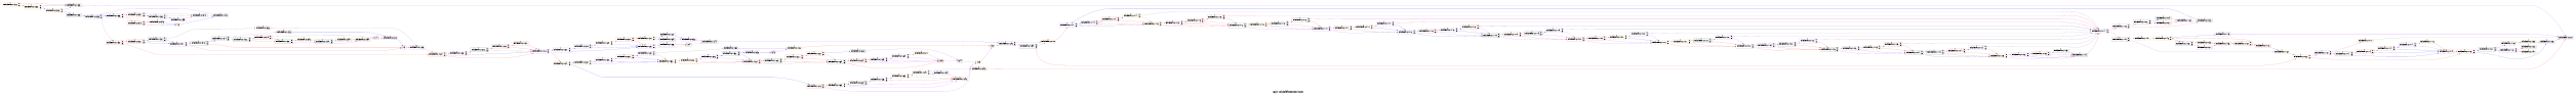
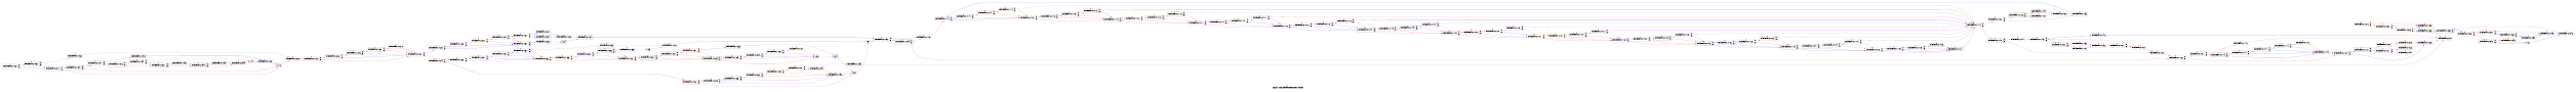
  digraph {
    label="CFG for 'xmlSchemaParseRestriction' function"
    rankdir=LR
    node [color=purple shape=record]
    edge [color=red tailport=s0]
    n1 [color=darkorange label="{xmlschemas.c:11518:|{<s0>T|<s1>F}}"]
    n2 [color=red label="{xmlschemas.c:11526:}"]
    n3 [color=darkorange label="{xmlschemas.c:11525:|{<s0>T|<s1>F}}"]
    n4 [label="{xmlschemas.c:11807:}"]
    n5 [color=darkorange label="{xmlschemas.c:11525:|{<s0>T|<s1>F}}"]
    n6 [color=black label="{xmlschemas.c:11528:}"]
    n7 [label="{xmlschemas.c:11535:|{<s0>T|<s1>F}}"]
    n8 [label="{xmlschemas.c:11536:|{<s0>T|<s1>F}}"]
-   n9 [color=red label="{xmlschemas.c:11551:|{<s0>T|<s1>F}}"]
    n10 [color=red label="{xmlschemas.c:11537:|{<s0>T|<s1>F}}"]
    n11 [color=red label="{xmlschemas.c:11542:|{<s0>T|<s1>F}}"]
    n12 [color=red label="{xmlschemas.c:11567:|{<s0>T|<s1>F}}"]
    n13 [color=red label="{xmlschemas.c:11607:|{<s0>T|<s1>F}}"]
    n14 [label="{xmlschemas.c:11542:}"]
    n15 [label="{xmlschemas.c:11538:|{<s0>T|<s1>F}}"]
    n16 [color=darkorange label="{xmlschemas.c:11543:}"]
    n17 [color=darkorange label="{%62}"]
    n18 [color=black label="{xmlschemas.c:11567:|{<s0>T|<s1>F}}"]
    n19 [label="{xmlschemas.c:11571:|{<s0>T|<s1>F}}"]
    n20 [label="{xmlschemas.c:11608:|{<s0>T|<s1>F}}"]
    n21 [label="{xmlschemas.c:11616:|{<s0>T|<s1>F}}"]
    n22 [label="{xmlschemas.c:11546:}"]
    n23 [label="{xmlschemas.c:11539:}"]
    n24 [color=red label="{xmlschemas.c:11568:}"]
    n25 [color=black label="{xmlschemas.c:11572:|{<s0>T|<s1>F}}"]
    n26 [label="{%148}"]
    n27 [color=black label="{xmlschemas.c:11608:|{<s0>T|<s1>F}}"]
    n28 [label="{xmlschemas.c:11620:|{<s0>T|<s1>F}}"]
    n29 [color=darkorange label="{xmlschemas.c:11644:|{<s0>T|<s1>F}}"]
    n30 [label="{xmlschemas.c:11603:}"]
    n31 [color=black label="{xmlschemas.c:11574:|{<s0>T|<s1>F}}"]
    n32 [color=red label="{xmlschemas.c:11575:}"]
    n33 [color=black label="{xmlschemas.c:11578:|{<s0>T|<s1>F}}"]
    n34 [label="{xmlschemas.c:11602:}"]
    n35 [color=red label="{xmlschemas.c:11579:|{<s0>T|<s1>F}}"]
    n36 [color=black label="{xmlschemas.c:11581:|{<s0>T|<s1>F}}"]
    n37 [color=red label="{%147}"]
    n38 [color=darkorange label="{xmlschemas.c:11596:}"]
    n39 [color=black label="{xmlschemas.c:11597:|{<s0>T|<s1>F}}"]
    n40 [color=red label="{xmlschemas.c:11597:}"]
    n41 [color=red label="{xmlschemas.c:11599:}"]
    n42 [color=red label="{xmlschemas.c:11608:|{<s0>T|<s1>F}}"]
    n43 [label="{xmlschemas.c:11620:|{<s0>T|<s1>F}}"]
    n44 [label="{xmlschemas.c:11637:|{<s0>T|<s1>F}}"]
    n45 [color=darkorange label="{xmlschemas.c:11651:|{<s0>T|<s1>F}}"]
    n46 [color=red label="{xmlschemas.c:11678:|{<s0>T|<s1>F}}"]
    n47 [color=red label="{xmlschemas.c:11612:}"]
    n48 [color=darkorange label="{xmlschemas.c:11620:|{<s0>T|<s1>F}}"]
    n49 [label="{xmlschemas.c:11638:}"]
    n50 [color=black label="{%224}"]
    n51 [label="{xmlschemas.c:11651:|{<s0>T|<s1>F}}"]
    n52 [color=darkorange label="{xmlschemas.c:11656:|{<s0>T|<s1>F}}"]
    n53 [color=darkorange label="{xmlschemas.c:11685:|{<s0>T|<s1>F}}"]
    n54 [color=darkorange label="{%380}"]
    n55 [color=red label="{xmlschemas.c:11620:|{<s0>T|<s1>F}}"]
    n56 [color=black label="{xmlschemas.c:11644:}"]
    n57 [color=darkorange label="{xmlschemas.c:11621:|{<s0>T|<s1>F}}"]
    n58 [label="{xmlschemas.c:11627:}"]
    n59 [color=black label="{xmlschemas.c:11634:}"]
    n60 [label="{xmlschemas.c:11636:}"]
    n61 [label="{xmlschemas.c:11698:|{<s0>T|<s1>F}}"]
    n62 [color=darkorange label="{xmlschemas.c:11700:}"]
    n63 [color=black label="{xmlschemas.c:11699:|{<s0>T|<s1>F}}"]
    n64 [label="{xmlschemas.c:11714:|{<s0>T|<s1>F}}"]
    n65 [color=darkorange label="{xmlschemas.c:11763:|{<s0>T|<s1>F}}"]
    n66 [color=red label="{xmlschemas.c:11651:|{<s0>T|<s1>F}}"]
    n67 [color=darkorange label="{xmlschemas.c:11656:|{<s0>T|<s1>F}}"]
    n68 [color=red label="{xmlschemas.c:11661:|{<s0>T|<s1>F}}"]
    n69 [color=black label="{xmlschemas.c:11685:|{<s0>T|<s1>F}}"]
    n70 [color=red label="{xmlschemas.c:11696:}"]
    n71 [color=darkorange label="{%381}"]
    n72 [label="{xmlschemas.c:11651:|{<s0>T|<s1>F}}"]
    n73 [label="{xmlschemas.c:11656:|{<s0>T|<s1>F}}"]
    n74 [color=black label="{xmlschemas.c:11661:|{<s0>T|<s1>F}}"]
    n75 [color=black label="{xmlschemas.c:11669:|{<s0>T|<s1>F}}"]
    n76 [label="{xmlschemas.c:11653:}"]
    n77 [color=darkorange label="{xmlschemas.c:11678:}"]
    n78 [color=black label="{xmlschemas.c:11656:|{<s0>T|<s1>F}}"]
    n79 [color=red label="{xmlschemas.c:11661:|{<s0>T|<s1>F}}"]
    n80 [color=red label="{xmlschemas.c:11669:|{<s0>T|<s1>F}}"]
    n81 [color=red label="{%343}"]
    n82 [label="{xmlschemas.c:11658:}"]
    n83 [label="{%345}"]
    n84 [color=red label="{xmlschemas.c:11661:|{<s0>T|<s1>F}}"]
    n85 [label="{xmlschemas.c:11669:|{<s0>T|<s1>F}}"]
    n86 [color=black label="{%344}"]
    n87 [color=black label="{xmlschemas.c:11663:}"]
    n88 [label="{xmlschemas.c:11669:|{<s0>T|<s1>F}}"]
    n89 [color=darkorange label="{xmlschemas.c:11671:}"]
    n90 [label="{xmlschemas.c:11685:|{<s0>T|<s1>F}}"]
    n91 [color=darkorange label="{xmlschemas.c:11685:|{<s0>T|<s1>F}}"]
    n92 [color=darkorange label="{xmlschemas.c:11691:|{<s0>T|<s1>F}}"]
    n93 [color=red label="{xmlschemas.c:11693:}"]
    n94 [label="{xmlschemas.c:11694:}"]
    n95 [label="{xmlschemas.c:11714:|{<s0>T|<s1>F}}"]
    n96 [color=darkorange label="{xmlschemas.c:11715:|{<s0>T|<s1>F}}"]
    n97 [label="{xmlschemas.c:11767:|{<s0>T|<s1>F}}"]
    n98 [color=red label="{xmlschemas.c:11780:|{<s0>T|<s1>F}}"]
    n99 [color=darkorange label="{xmlschemas.c:11770:}"]
    n100 [color=black label="{xmlschemas.c:11774:|{<s0>T|<s1>F}}"]
    n101 [color=black label="{xmlschemas.c:11781:|{<s0>T|<s1>F}}"]
    n102 [label="{xmlschemas.c:11806:}"]
    n103 [color=red label="{xmlschemas.c:11714:|{<s0>T|<s1>F}}"]
    n104 [label="{xmlschemas.c:11715:|{<s0>T|<s1>F}}"]
    n105 [color=black label="{xmlschemas.c:11716:|{<s0>T|<s1>F}}"]
    n106 [color=darkorange label="{xmlschemas.c:11714:|{<s0>T|<s1>F}}"]
    n107 [color=red label="{xmlschemas.c:11715:|{<s0>T|<s1>F}}"]
    n108 [color=darkorange label="{xmlschemas.c:11716:|{<s0>T|<s1>F}}"]
    n109 [label="{xmlschemas.c:11717:|{<s0>T|<s1>F}}"]
    n110 [label="{xmlschemas.c:11714:|{<s0>T|<s1>F}}"]
    n111 [label="{xmlschemas.c:11726:|{<s0>T|<s1>F}}"]
    n112 [color=black label="{xmlschemas.c:11740:|{<s0>T|<s1>F}}"]
    n113 [color=black label="{xmlschemas.c:11728:|{<s0>T|<s1>F}}"]
    n114 [color=black label="{xmlschemas.c:11735:}"]
    n115 [color=darkorange label="{xmlschemas.c:11741:}"]
    n116 [color=darkorange label="{xmlschemas.c:11762:}"]
    n117 [color=red label="{xmlschemas.c:11715:|{<s0>T|<s1>F}}"]
    n118 [color=black label="{xmlschemas.c:11716:|{<s0>T|<s1>F}}"]
    n119 [color=red label="{xmlschemas.c:11717:|{<s0>T|<s1>F}}"]
    n120 [label="{xmlschemas.c:11718:|{<s0>T|<s1>F}}"]
    n121 [color=black label="{xmlschemas.c:11716:|{<s0>T|<s1>F}}"]
    n122 [color=darkorange label="{xmlschemas.c:11717:|{<s0>T|<s1>F}}"]
    n123 [color=red label="{xmlschemas.c:11718:|{<s0>T|<s1>F}}"]
    n124 [color=black label="{xmlschemas.c:11719:|{<s0>T|<s1>F}}"]
    n125 [label="{xmlschemas.c:11717:|{<s0>T|<s1>F}}"]
    n126 [label="{xmlschemas.c:11718:|{<s0>T|<s1>F}}"]
    n127 [color=red label="{xmlschemas.c:11719:|{<s0>T|<s1>F}}"]
    n128 [color=red label="{xmlschemas.c:11720:|{<s0>T|<s1>F}}"]
    n129 [color=red label="{xmlschemas.c:11718:|{<s0>T|<s1>F}}"]
    n130 [color=black label="{xmlschemas.c:11719:|{<s0>T|<s1>F}}"]
    n131 [color=red label="{xmlschemas.c:11720:|{<s0>T|<s1>F}}"]
    n132 [color=darkorange label="{xmlschemas.c:11721:|{<s0>T|<s1>F}}"]
    n133 [label="{xmlschemas.c:11719:|{<s0>T|<s1>F}}"]
    n134 [color=darkorange label="{xmlschemas.c:11720:|{<s0>T|<s1>F}}"]
    n135 [color=darkorange label="{xmlschemas.c:11721:|{<s0>T|<s1>F}}"]
    n136 [label="{xmlschemas.c:11722:|{<s0>T|<s1>F}}"]
    n137 [label="{xmlschemas.c:11720:|{<s0>T|<s1>F}}"]
    n138 [color=black label="{xmlschemas.c:11721:|{<s0>T|<s1>F}}"]
    n139 [label="{xmlschemas.c:11722:|{<s0>T|<s1>F}}"]
    n140 [color=black label="{xmlschemas.c:11723:|{<s0>T|<s1>F}}"]
    n141 [label="{xmlschemas.c:11721:|{<s0>T|<s1>F}}"]
    n142 [color=black label="{xmlschemas.c:11722:|{<s0>T|<s1>F}}"]
    n143 [label="{xmlschemas.c:11723:|{<s0>T|<s1>F}}"]
    n144 [color=black label="{xmlschemas.c:11724:|{<s0>T|<s1>F}}"]
    n145 [label="{xmlschemas.c:11722:|{<s0>T|<s1>F}}"]
    n146 [color=darkorange label="{xmlschemas.c:11723:|{<s0>T|<s1>F}}"]
    n147 [color=black label="{xmlschemas.c:11724:|{<s0>T|<s1>F}}"]
    n148 [color=darkorange label="{xmlschemas.c:11725:|{<s0>T|<s1>F}}"]
    n149 [color=red label="{xmlschemas.c:11723:|{<s0>T|<s1>F}}"]
    n150 [color=red label="{xmlschemas.c:11724:|{<s0>T|<s1>F}}"]
    n151 [label="{xmlschemas.c:11725:|{<s0>T|<s1>F}}"]
    n152 [color=black label="{xmlschemas.c:11724:}"]
    n153 [label="{xmlschemas.c:11724:|{<s0>T|<s1>F}}"]
    n154 [color=red label="{xmlschemas.c:11725:|{<s0>T|<s1>F}}"]
    n155 [color=black label="{xmlschemas.c:11725:}"]
    n156 [color=black label="{xmlschemas.c:11729:}"]
    n157 [color=red label="{xmlschemas.c:11731:}"]
    n158 [color=darkorange label="{xmlschemas.c:11746:|{<s0>T|<s1>F}}"]
    n159 [label="{xmlschemas.c:11732:}"]
    n160 [label="{xmlschemas.c:11748:}"]
    n161 [color=black label="{xmlschemas.c:11752:|{<s0>T|<s1>F}}"]
    n162 [color=darkorange label="{xmlschemas.c:11755:}"]
    n163 [label="{xmlschemas.c:11757:}"]
    n164 [color=red label="{xmlschemas.c:11758:}"]
    n165 [color=red label="{xmlschemas.c:11760:|{<s0>T|<s1>F}}"]
    n166 [color=red label="{xmlschemas.c:11761:}"]
    n167 [color=red label="{xmlschemas.c:11774:|{<s0>T|<s1>F}}"]
    n168 [color=red label="{xmlschemas.c:11779:}"]
    n169 [color=red label="{xmlschemas.c:11782:}"]
    n170 [label="{xmlschemas.c:11787:|{<s0>T|<s1>F}}"]
    n171 [color=red label="{xmlschemas.c:11774:|{<s0>T|<s1>F}}"]
    n172 [label="{xmlschemas.c:11774:|{<s0>T|<s1>F}}"]
    n173 [color=darkorange label="{xmlschemas.c:11776:}"]
    n174 [color=darkorange label="{xmlschemas.c:11805:}"]
    n175 [color=black label="{xmlschemas.c:11788:}"]
    n176 [color=darkorange label="{xmlschemas.c:11797:}"]
    n1 -> n2
    n1 -> n3 [tailport=s1]
    n2 -> n4 [color=purple]
    n3 -> n2 [color=blue]
    n3 -> n5 [color=purple tailport=s1]
    n5 -> n2 [color=blue]
    n5 -> n6 [color=blue tailport=s1]
    n6 -> n7 [color=blue]
    n7 -> n8 [color=blue]
-   n7 -> n9 [color=gray40 tailport=s1]
    n8 -> n10
    n8 -> n11 [tailport=s1]
-   n9 -> n12
-   n9 -> n13 [tailport=s1]
    n10 -> n14 [color=gray40]
    n10 -> n15 [color=blue tailport=s1]
    n11 -> n16
    n11 -> n17 [color=blue tailport=s1]
    n12 -> n18 [color=gray40]
    n12 -> n19 [color=blue tailport=s1]
    n13 -> n20
    n13 -> n21 [tailport=s1]
    n14 -> n22 [color=purple]
    n15 -> n14 [color=gray40]
    n15 -> n23 [color=blue tailport=s1]
    n16 -> n17 [color=blue]
    n17 -> n22 [color=blue]
    n18 -> n19 [color=purple tailport=s1]
    n18 -> n24 [color=gray40]
    n19 -> n25 [color=blue]
    n19 -> n26 [tailport=s1]
    n20 -> n21 [color=blue tailport=s1]
    n20 -> n27
    n21 -> n28 [color=blue]
    n21 -> n29 [tailport=s1]
    n22 -> n7 [color=purple]
    n23 -> n14
    n24 -> n30 [color=gray40]
    n25 -> n26 [tailport=s1]
    n25 -> n31 [color=blue]
    n26 -> n30
    n27 -> n21 [color=gray40 tailport=s1]
    n27 -> n42
    n28 -> n43 [color=purple]
    n28 -> n44 [color=blue tailport=s1]
    n29 -> n45 [color=blue]
    n29 -> n46 [color=blue tailport=s1]
    n30 -> n13
    n31 -> n32 [color=purple]
    n31 -> n33 [color=gray40 tailport=s1]
    n32 -> n34 [color=blue]
    n33 -> n35 [color=gray40]
    n33 -> n36 [tailport=s1]
    n34 -> n26 [color=blue]
    n35 -> n36 [color=gray40 tailport=s1]
    n35 -> n37 [color=gray40]
    n36 -> n38
    n36 -> n39 [color=purple tailport=s1]
    n37 -> n34 [color=gray40]
    n38 -> n39 [color=gray40]
    n39 -> n40 [color=gray40]
    n39 -> n41 [color=purple tailport=s1]
    n40 -> n41 [color=gray40]
    n41 -> n37 [color=purple]
    n42 -> n21 [tailport=s1]
    n42 -> n47 [color=purple]
    n43 -> n44 [color=blue tailport=s1]
    n43 -> n48 [color=purple]
    n44 -> n49 [color=gray40]
    n44 -> n50 [color=gray40 tailport=s1]
    n45 -> n51 [color=gray40]
    n45 -> n52 [color=purple tailport=s1]
    n46 -> n53
    n46 -> n54 [color=purple tailport=s1]
    n47 -> n21
    n48 -> n44 [color=purple tailport=s1]
    n48 -> n55 [color=gray40]
    n49 -> n50
    n50 -> n56 [color=purple]
    n51 -> n52 [color=blue tailport=s1]
    n51 -> n66 [color=purple]
    n52 -> n67 [color=gray40]
    n52 -> n68 [tailport=s1]
    n53 -> n69 [color=blue]
    n53 -> n70 [color=purple tailport=s1]
    n54 -> n71 [color=purple]
    n55 -> n44 [tailport=s1]
    n55 -> n57
    n56 -> n61 [color=blue]
    n57 -> n58 [color=blue]
    n57 -> n59 [color=blue tailport=s1]
    n58 -> n60 [color=blue]
    n59 -> n60 [color=purple]
    n60 -> n56 [color=purple]
    n61 -> n62 [color=purple]
    n61 -> n63 [color=purple tailport=s1]
    n62 -> n64
    n63 -> n62 [color=gray40]
    n63 -> n65 [tailport=s1]
    n64 -> n95 [color=gray40]
    n64 -> n96 [color=blue tailport=s1]
    n65 -> n97 [color=purple]
    n65 -> n98 [tailport=s1]
    n66 -> n52 [color=blue tailport=s1]
    n66 -> n72 [color=blue]
    n67 -> n68 [color=gray40 tailport=s1]
    n67 -> n73 [color=purple]
    n68 -> n74
    n68 -> n75 [color=gray40 tailport=s1]
    n69 -> n70 [color=purple tailport=s1]
    n69 -> n90 [color=gray40]
    n70 -> n54 [color=purple]
    n71 -> n61 [color=gray40]
    n72 -> n52 [tailport=s1]
    n72 -> n76 [color=gray40]
    n73 -> n68 [color=purple tailport=s1]
    n73 -> n78 [color=blue]
    n74 -> n75 [tailport=s1]
    n74 -> n79 [color=gray40]
    n75 -> n80
    n75 -> n81 [tailport=s1]
    n76 -> n77 [color=purple]
    n77 -> n71
    n78 -> n68 [color=blue tailport=s1]
    n78 -> n82 [color=blue]
    n79 -> n75 [tailport=s1]
    n79 -> n84 [color=purple]
    n80 -> n81 [color=purple tailport=s1]
    n80 -> n85
    n81 -> n86 [color=purple]
    n82 -> n83 [color=blue]
    n83 -> n77 [color=blue]
    n84 -> n75 [color=gray40 tailport=s1]
    n84 -> n87 [color=blue]
    n85 -> n81 [color=purple tailport=s1]
    n85 -> n88 [color=gray40]
    n86 -> n54 [color=gray40]
    n87 -> n86 [color=purple]
    n88 -> n81 [color=purple tailport=s1]
    n88 -> n89 [color=purple]
    n89 -> n81 [color=gray40]
    n90 -> n70 [tailport=s1]
    n90 -> n91 [color=purple]
    n91 -> n70 [color=gray40 tailport=s1]
    n91 -> n92 [color=blue]
    n92 -> n93 [color=purple]
    n92 -> n94 [color=blue tailport=s1]
    n93 -> n4
    n94 -> n70
    n95 -> n96 [tailport=s1]
    n95 -> n103
    n96 -> n104 [color=gray40]
    n96 -> n105 [tailport=s1]
    n97 -> n99
    n97 -> n100 [tailport=s1]
    n98 -> n101 [color=blue]
    n98 -> n102 [color=blue tailport=s1]
    n99 -> n4 [color=gray40]
    n100 -> n167 [color=purple]
    n100 -> n168 [color=blue tailport=s1]
    n101 -> n169 [color=blue]
    n101 -> n170 [color=gray40 tailport=s1]
    n102 -> n4 [color=gray40]
    n103 -> n96 [tailport=s1]
    n103 -> n106 [color=blue]
    n104 -> n105 [tailport=s1]
    n104 -> n107 [color=blue]
    n105 -> n108
    n105 -> n109 [color=purple tailport=s1]
    n106 -> n96 [color=gray40 tailport=s1]
    n106 -> n110 [color=gray40]
    n107 -> n105 [color=purple tailport=s1]
    n107 -> n117
    n108 -> n109 [color=purple tailport=s1]
    n108 -> n118
    n109 -> n119 [color=purple]
    n109 -> n120 [color=purple tailport=s1]
    n110 -> n111
    n110 -> n112 [tailport=s1]
    n111 -> n113 [color=gray40]
    n111 -> n114 [tailport=s1]
    n112 -> n115 [color=gray40]
    n112 -> n116 [color=purple tailport=s1]
    n113 -> n156 [color=blue]
    n113 -> n157 [color=blue tailport=s1]
    n114 -> n64 [color=blue]
    n115 -> n158 [color=purple]
    n116 -> n65 [color=blue]
    n117 -> n105 [color=blue tailport=s1]
    n117 -> n110
    n118 -> n109 [tailport=s1]
    n118 -> n121
    n119 -> n120 [color=gray40 tailport=s1]
    n119 -> n122 [color=purple]
    n120 -> n123 [color=gray40]
    n120 -> n124 [color=blue tailport=s1]
    n121 -> n109 [tailport=s1]
    n121 -> n110 [color=purple]
    n122 -> n120 [color=blue tailport=s1]
    n122 -> n125
    n123 -> n124 [color=gray40 tailport=s1]
    n123 -> n126 [color=purple]
    n124 -> n127 [color=gray40]
    n124 -> n128 [color=purple tailport=s1]
    n125 -> n110
    n125 -> n120 [color=blue tailport=s1]
    n126 -> n124 [color=blue tailport=s1]
    n126 -> n129 [color=blue]
    n127 -> n128 [tailport=s1]
    n127 -> n130 [color=purple]
    n128 -> n131 [color=blue]
    n128 -> n132 [color=purple tailport=s1]
    n129 -> n110 [color=blue]
    n129 -> n124 [color=purple tailport=s1]
    n130 -> n128 [color=purple tailport=s1]
    n130 -> n133 [color=blue]
    n131 -> n132 [color=purple tailport=s1]
    n131 -> n134 [color=purple]
    n132 -> n135 [color=purple]
    n132 -> n136 [tailport=s1]
    n133 -> n110 [color=gray40]
    n133 -> n128 [color=purple tailport=s1]
    n134 -> n132 [color=blue tailport=s1]
    n134 -> n137 [color=gray40]
    n135 -> n136 [color=gray40 tailport=s1]
    n135 -> n138
    n136 -> n139 [color=gray40]
    n136 -> n140 [tailport=s1]
    n137 -> n110 [color=gray40]
    n137 -> n132 [color=purple tailport=s1]
    n138 -> n136 [tailport=s1]
    n138 -> n141
    n139 -> n140 [tailport=s1]
    n139 -> n142 [color=blue]
    n140 -> n143 [color=gray40]
    n140 -> n144 [color=purple tailport=s1]
    n141 -> n110 [color=purple]
    n141 -> n136 [color=purple tailport=s1]
    n142 -> n140 [tailport=s1]
    n142 -> n145 [color=purple]
    n143 -> n144 [color=blue tailport=s1]
    n143 -> n146 [color=purple]
    n144 -> n147 [color=gray40]
    n144 -> n148 [color=blue tailport=s1]
    n145 -> n110 [color=gray40]
    n145 -> n140 [tailport=s1]
    n146 -> n144 [tailport=s1]
    n146 -> n149 [color=blue]
    n147 -> n148 [tailport=s1]
    n147 -> n150 [color=purple]
    n148 -> n151 [color=gray40]
    n148 -> n152 [color=purple tailport=s1]
    n149 -> n110 [color=gray40]
    n149 -> n144 [tailport=s1]
    n150 -> n148 [color=gray40 tailport=s1]
    n150 -> n153 [color=blue]
    n151 -> n152 [color=blue tailport=s1]
    n151 -> n154 [color=blue]
    n152 -> n110
    n153 -> n110 [color=gray40]
    n153 -> n148 [tailport=s1]
    n154 -> n152 [tailport=s1]
    n154 -> n155 [color=purple]
    n155 -> n152
    n156 -> n159
    n157 -> n159 [color=purple]
    n158 -> n160 [color=blue]
    n158 -> n161 [color=blue tailport=s1]
    n159 -> n114 [color=gray40]
    n160 -> n4 [color=purple]
    n161 -> n162 [color=purple]
    n161 -> n163 [tailport=s1]
    n162 -> n164 [color=blue]
    n163 -> n164
    n164 -> n165 [color=purple]
    n165 -> n158
    n165 -> n166 [tailport=s1]
    n166 -> n116 [color=blue]
    n167 -> n168 [color=blue tailport=s1]
    n167 -> n171
    n168 -> n98 [color=blue]
    n169 -> n174 [color=blue]
    n170 -> n175
    n170 -> n176 [color=purple tailport=s1]
    n171 -> n168 [color=blue tailport=s1]
    n171 -> n172 [color=blue]
    n172 -> n168 [color=gray40 tailport=s1]
    n172 -> n173 [color=purple]
    n173 -> n168
    n174 -> n102
  }
